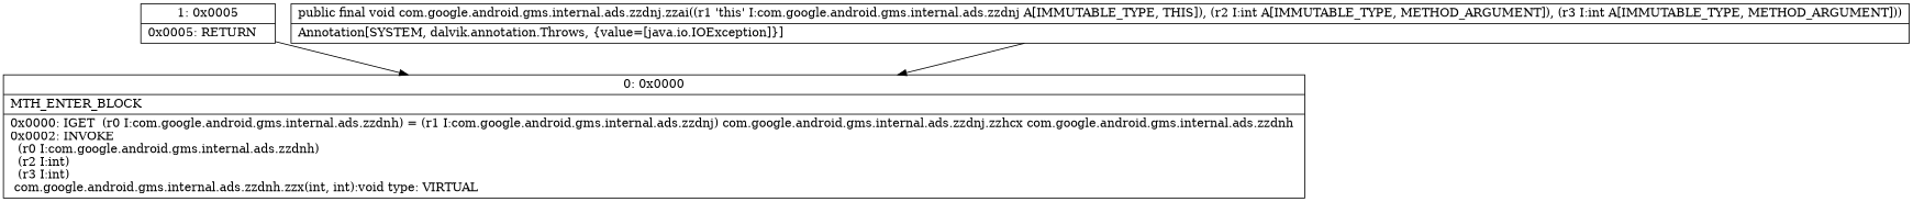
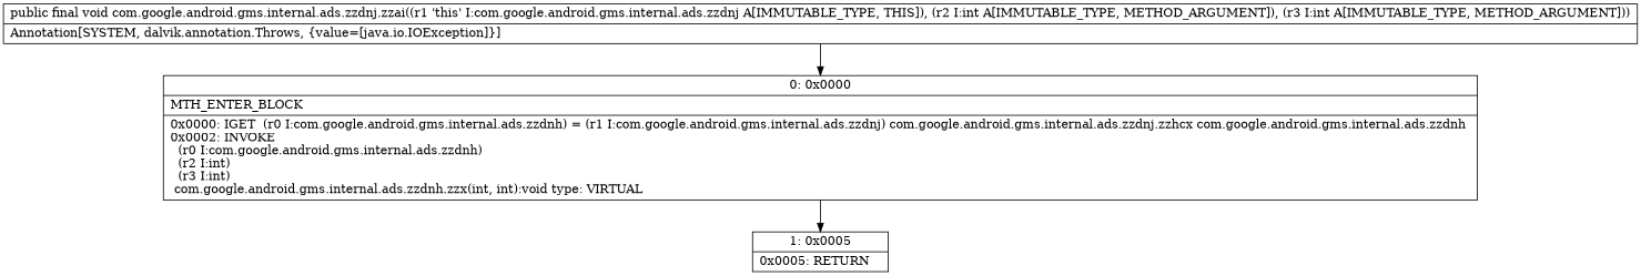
  digraph {
    node [shape=record]
    n1 [label="{0\:\ 0x0000|MTH_ENTER_BLOCK\l|0x0000: IGET  (r0 I:com.google.android.gms.internal.ads.zzdnh) = (r1 I:com.google.android.gms.internal.ads.zzdnj) com.google.android.gms.internal.ads.zzdnj.zzhcx com.google.android.gms.internal.ads.zzdnh \l0x0002: INVOKE  \l  (r0 I:com.google.android.gms.internal.ads.zzdnh)\l  (r2 I:int)\l  (r3 I:int)\l com.google.android.gms.internal.ads.zzdnh.zzx(int, int):void type: VIRTUAL \l}"]
    n2 [label="{1\:\ 0x0005|0x0005: RETURN   \l}"]
    n3 [label="{public final void com.google.android.gms.internal.ads.zzdnj.zzai((r1 'this' I:com.google.android.gms.internal.ads.zzdnj A[IMMUTABLE_TYPE, THIS]), (r2 I:int A[IMMUTABLE_TYPE, METHOD_ARGUMENT]), (r3 I:int A[IMMUTABLE_TYPE, METHOD_ARGUMENT]))  | Annotation[SYSTEM, dalvik.annotation.Throws, \{value=[java.io.IOException]\}]\l}"]
-   n2 -> n1
+   n1 -> n2
    n3 -> n1
  }
